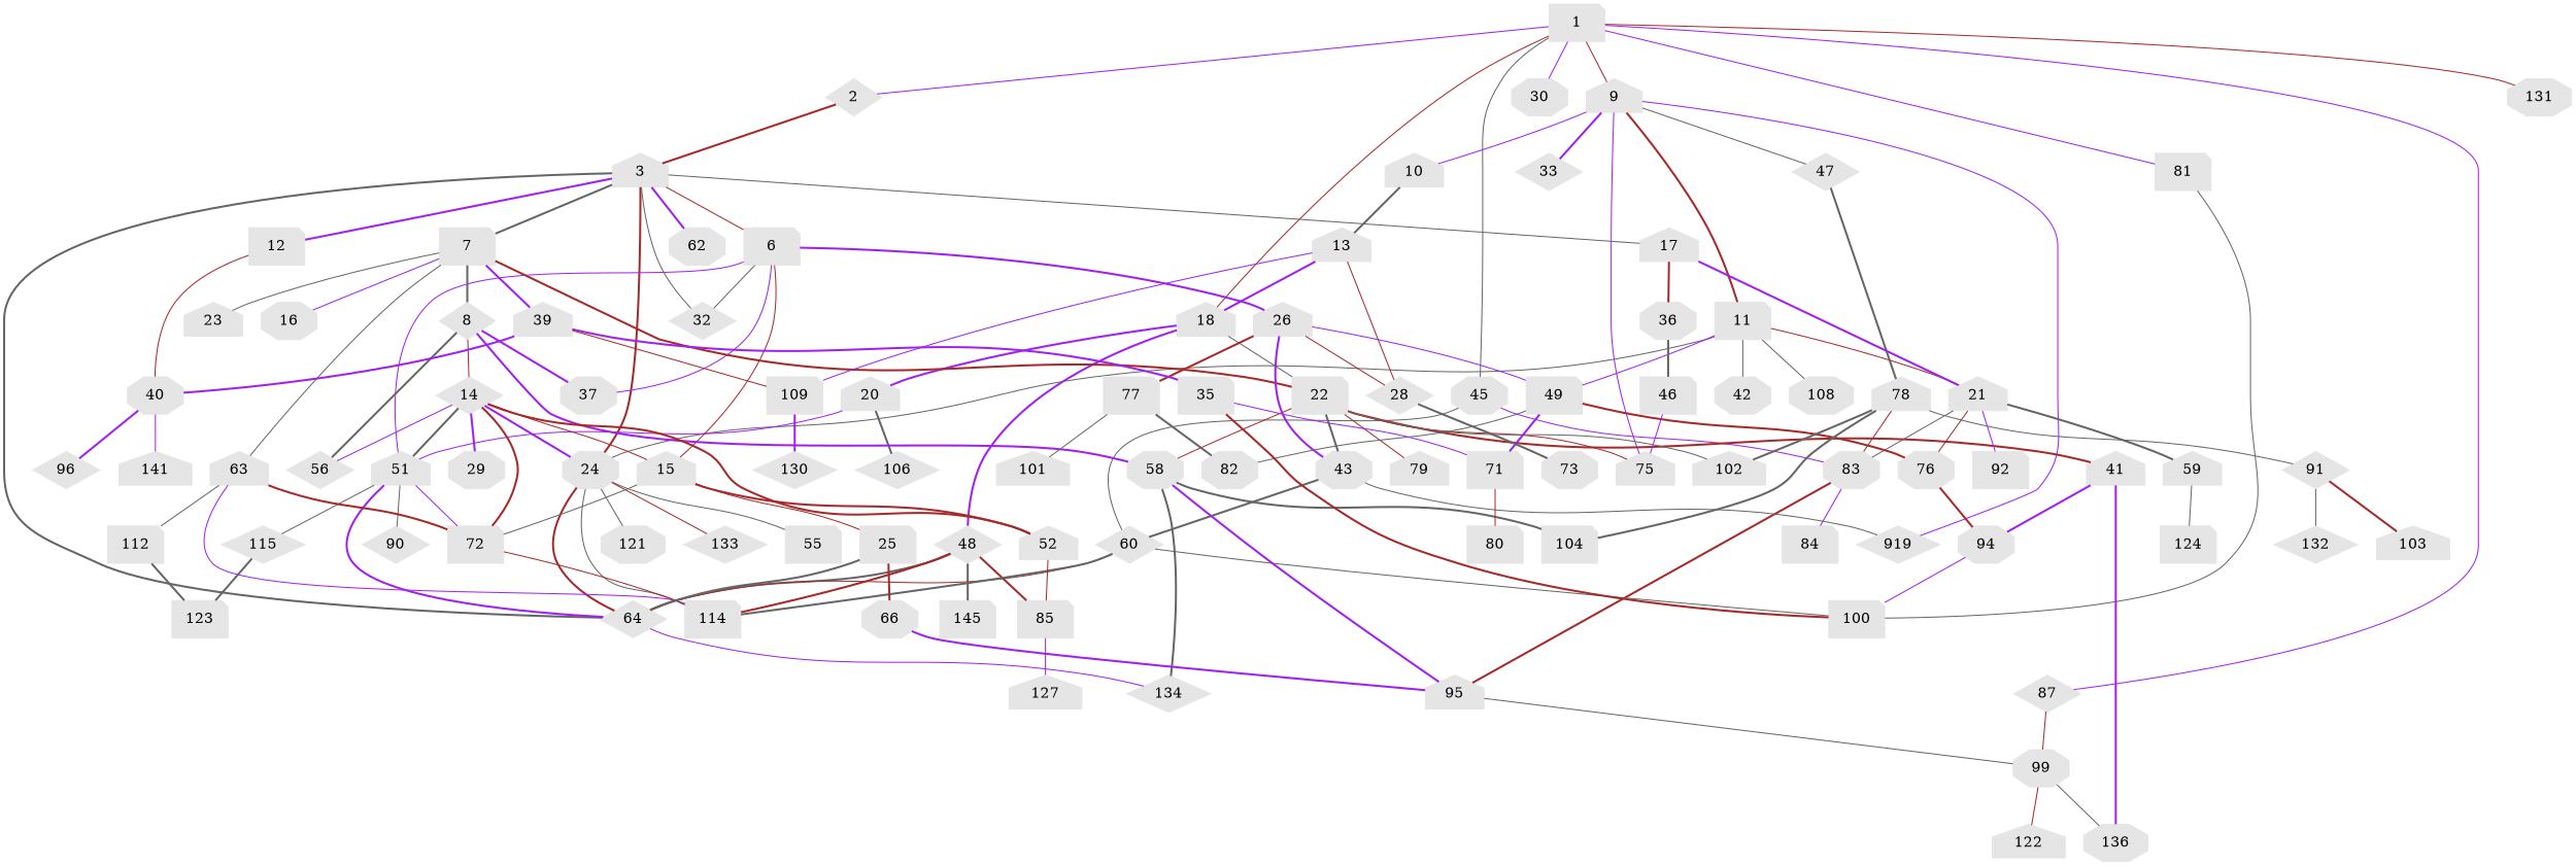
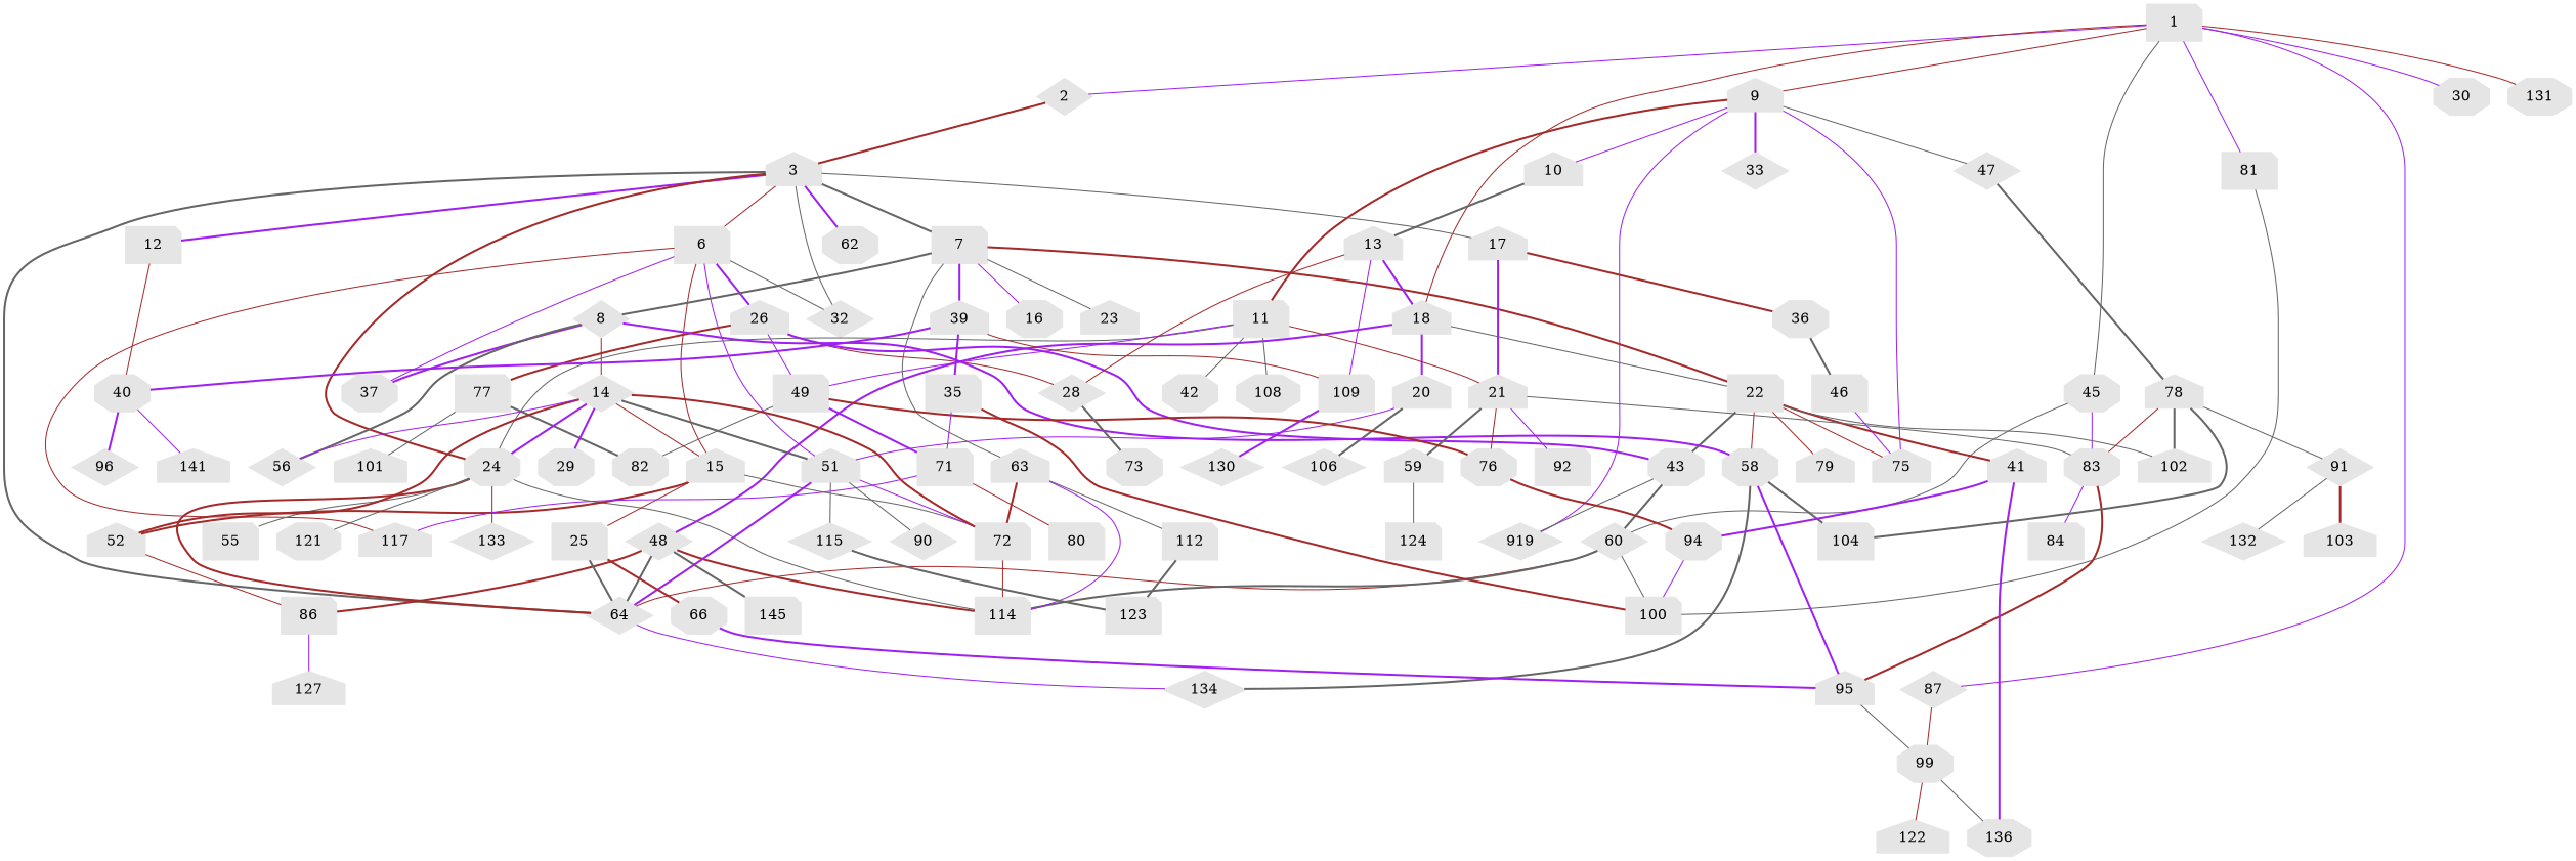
  graph {
    node [color=gray90 shape=house style=filled]
    edge [color=gray40 style=solid]
    1 [shape=note super="+4"]
    2 [shape=diamond]
    9 [super="+54"]
    18 [super="+38"]
    30 [shape=octagon]
    45 [shape=octagon super="+70"]
    81 [shape=note]
    87 [shape=diamond]
    131 [shape=octagon]
    3 [super="+5"]
    10
    11 [shape=note super="+65"]
    33 [shape=diamond super="+125"]
    47 [shape=diamond super="+142"]
    75 [super="+116"]
    n16 [label=919 shape=diamond]
    22 [shape=note super="+57"]
    20 [super="+53"]
    48 [shape=diamond super="+68"]
    83 [shape=octagon super="+126"]
    60 [shape=diamond super="+67"]
    100 [shape=note]
    99 [shape=octagon super="+120"]
    6 [shape=note super="+31"]
    7 [shape=note super="+19"]
    12 [shape=note]
    17 [super="+113"]
    24 [shape=octagon super="+107"]
    32 [shape=diamond]
    62 [shape=octagon]
    64 [shape=diamond super="+137"]
    15
    26
    37 [shape=octagon]
    51 [super="+88"]
+   117
    8 [shape=diamond super="+27"]
    16 [shape=octagon]
    23
    39
    63 [super="+89"]
    40 [shape=octagon super="+44"]
    21 [super="+69"]
    36 [shape=octagon]
    55 [shape=note]
    114 [shape=note super="+135"]
    121 [shape=octagon]
    133 [shape=diamond]
    134 [shape=diamond]
    52 [super="+111"]
    72 [shape=note super="+144"]
    25 [shape=note super="+61"]
    49 [shape=note super="+138"]
    28 [shape=diamond super="+50"]
    43 [shape=octagon super="+74"]
    77 [shape=note]
    90 [shape=diamond]
    115 [shape=diamond]
    14 [shape=diamond super="+139"]
    56 [shape=diamond super="+118"]
    58 [shape=octagon super="+146"]
    41
    79
    102
    35 [shape=note super="+97"]
    109 [shape=note super="+129"]
    112 [shape=note]
    29 [shape=octagon]
    71 [shape=note super="+86"]
    95
    104 [shape=note super="+105"]
    13 [super="+34"]
    42 [shape=octagon]
    108 [shape=octagon]
    78
    59 [super="+98"]
    76 [shape=octagon]
    92 [shape=note]
    82 [shape=octagon]
    96 [shape=diamond]
    141
    73 [shape=octagon]
    130 [shape=diamond]
-   85 [shape=note]
+   85 [shape=note label=86]
    66 [shape=octagon super="+143"]
    46 [shape=note]
    106 [shape=diamond]
    145 [shape=note]
    124 [shape=note]
    94 [shape=octagon]
    84 [shape=note super="+110"]
    136 [shape=octagon]
    101
    80 [shape=note super="+128"]
    91 [shape=diamond super="+93"]
    127 [super="+140"]
    123 [shape=note]
    103
    132 [shape=diamond]
    122
    1 -- 2 [color=purple]
    1 -- 9 [color=brown]
    1 -- 18 [color=brown]
    1 -- 30 [color=purple]
    1 -- 45
    1 -- 81 [color=purple]
    1 -- 87 [color=purple]
    1 -- 131 [color=brown]
    2 -- 3 [color=brown style=bold]
    9 -- 10 [color=purple]
    9 -- 11 [color=brown style=bold]
    9 -- 33 [color=purple style=bold]
    9 -- 47
    9 -- 75 [color=purple]
    9 -- n16 [color=purple]
    18 -- 22
    18 -- 20 [color=purple style=bold]
    18 -- 48 [color=purple style=bold]
    45 -- 83 [color=purple]
    45 -- 60
    81 -- 100
    87 -- 99 [color=brown]
    3 -- 6 [color=brown]
    3 -- 7 [style=bold]
    3 -- 12 [color=purple style=bold]
    3 -- 17
    3 -- 24 [color=brown style=bold]
    3 -- 32
    3 -- 62 [color=purple style=bold]
    3 -- 64 [style=bold]
    10 -- 13 [style=bold]
    11 -- 24
    11 -- 21 [color=brown]
    11 -- 49 [color=purple]
    11 -- 42
    11 -- 108
    47 -- 78 [style=bold]
    22 -- 75 [color=brown]
    22 -- 43 [style=bold]
    22 -- 58 [color=brown]
    22 -- 41 [color=brown style=bold]
    22 -- 79 [color=brown]
    22 -- 102
    20 -- 51 [color=purple weight=2]
    20 -- 106 [style=bold]
    48 -- 64 [style=bold]
    48 -- 114 [color=brown style=bold]
    48 -- 85 [color=brown style=bold]
    48 -- 145 [style=bold]
    83 -- 95 [color=brown style=bold]
    83 -- 84 [color=purple]
    60 -- 100
    60 -- 64 [color=brown]
    60 -- 114 [style=bold]
    99 -- 136
    99 -- 122 [color=brown]
    6 -- 32
    6 -- 15 [color=brown]
    6 -- 26 [color=purple style=bold]
    6 -- 37 [color=purple]
    6 -- 51 [color=purple]
+   6 -- 117 [color=brown]
    7 -- 22 [color=brown style=bold]
    7 -- 8 [style=bold]
    7 -- 16 [color=purple]
    7 -- 23
    7 -- 39 [color=purple style=bold]
    7 -- 63
    12 -- 40 [color=brown]
    17 -- 21 [color=purple style=bold]
    17 -- 36 [color=brown style=bold]
    24 -- 64 [color=brown style=bold]
    24 -- 55
    24 -- 114
    24 -- 121
    24 -- 133 [color=brown]
    64 -- 134 [color=purple]
    15 -- 52 [color=brown style=bold]
    15 -- 72
    15 -- 25 [color=brown]
    26 -- 49 [color=purple]
    26 -- 28 [color=brown]
    26 -- 43 [color=purple style=bold]
    26 -- 77 [color=brown style=bold]
    51 -- 64 [color=purple style=bold]
    51 -- 72 [color=purple weight=2]
    51 -- 90
    51 -- 115
    8 -- 37 [color=purple style=bold]
    8 -- 14 [color=brown]
    8 -- 56 [style=bold]
    8 -- 58 [color=purple style=bold]
    39 -- 40 [color=purple style=bold]
    39 -- 35 [color=purple style=bold]
    39 -- 109 [color=brown]
    63 -- 114 [color=purple]
    63 -- 72 [color=brown style=bold]
    63 -- 112
    40 -- 96 [color=purple style=bold]
    40 -- 141 [color=purple]
    21 -- 83
    21 -- 59 [style=bold]
    21 -- 76 [color=brown]
    21 -- 92 [color=purple]
    36 -- 46 [style=bold]
    52 -- 85 [color=brown]
    72 -- 114 [color=brown]
    25 -- 64 [style=bold]
    25 -- 66 [color=brown style=bold]
    49 -- 71 [color=purple style=bold]
    49 -- 76 [color=brown style=bold]
    49 -- 82
    28 -- 73 [style=bold]
    43 -- n16
    43 -- 60 [style=bold]
    77 -- 82 [style=bold]
    77 -- 101
    115 -- 123 [style=bold]
    14 -- 24 [color=purple style=bold]
    14 -- 15 [color=brown]
    14 -- 51 [style=bold]
    14 -- 52 [color=brown style=bold]
    14 -- 72 [color=brown style=bold]
    14 -- 56 [color=purple]
    14 -- 29 [color=purple style=bold]
    58 -- 134 [style=bold]
    58 -- 95 [color=purple style=bold]
    58 -- 104 [style=bold weight=2]
    41 -- 94 [color=purple style=bold]
    41 -- 136 [color=purple style=bold]
    35 -- 100 [color=brown style=bold]
    35 -- 71 [color=purple]
    109 -- 130 [color=purple style=bold]
    112 -- 123 [style=bold]
+   71 -- 117 [color=purple]
    71 -- 80 [color=brown weight=2]
    95 -- 99
    13 -- 18 [color=purple style=bold]
    13 -- 28 [color=brown]
    13 -- 109 [color=purple]
    78 -- 83 [color=brown]
    78 -- 102 [style=bold]
    78 -- 104 [style=bold]
    78 -- 91
    59 -- 124
    76 -- 94 [color=brown style=bold]
    85 -- 127 [color=purple]
    66 -- 95 [color=purple style=bold]
    46 -- 75 [color=purple]
    94 -- 100 [color=purple]
    91 -- 103 [color=brown style=bold]
    91 -- 132
  }
